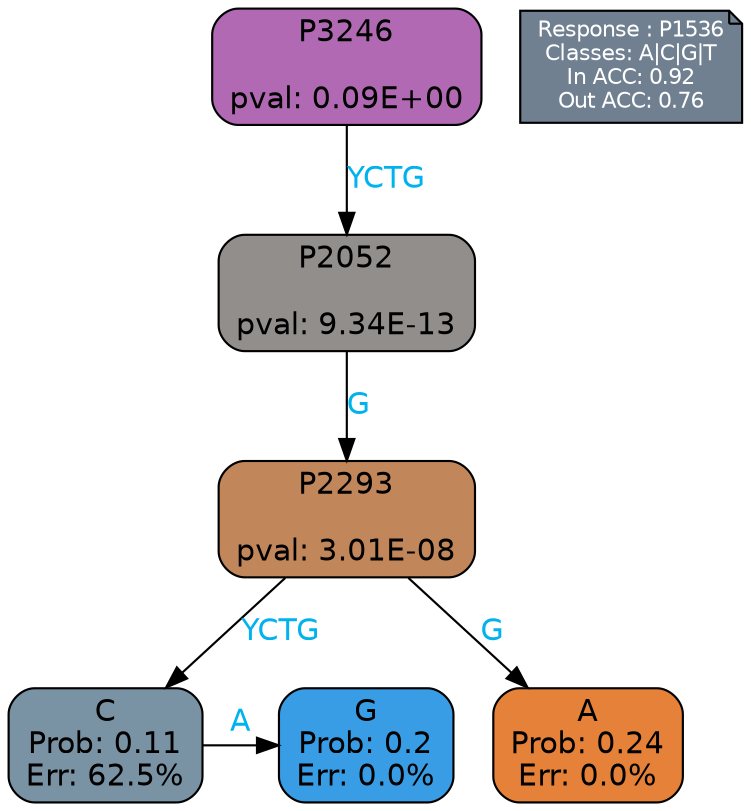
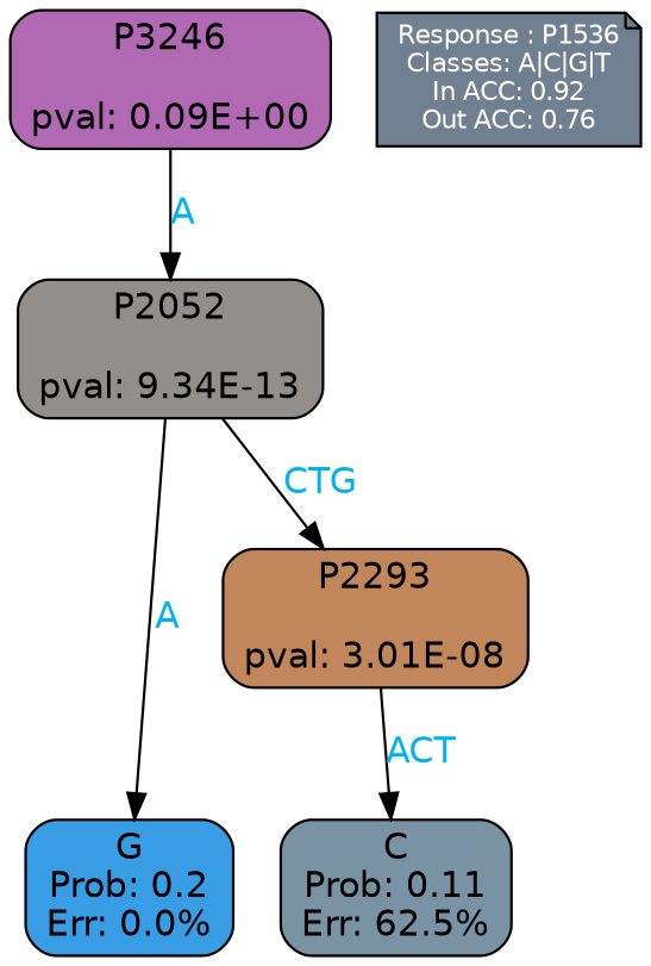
  digraph {
    ranksep=equally
    splines=polylines
    node [color=black fontname=helvetica shape=box style="filled, rounded"]
    edge [fontcolor=deepskyblue2 fontname=helvetica]
    n1 [fillcolor="#399de5" label="G\nProb: 0.2\nErr: 0.0%"]
    n2 [fillcolor="#7992a4" label="C\nProb: 0.11\nErr: 62.5%"]
-   n3 [fillcolor="#e58139" label="A\nProb: 0.24\nErr: 0.0%"]
    n4 [align=left fillcolor=slategray fontcolor=white fontsize=10 label="Response : P1536\nClasses: A|C|G|T\nIn ACC: 0.92\nOut ACC: 0.76\n" shape=note style=filled]
    n5 [fillcolor="#b069b2" label="P3246\n\npval: 0.09E+00"]
    n6 [fillcolor="#918e8c" label="P2052\n\npval: 9.34E-13"]
    n7 [fillcolor="#c2865b" label="P2293\n\npval: 3.01E-08"]
    subgraph sub_1 {
      rank=same
      n1
      n2
-     n3
    }
    subgraph sub_2 {
      rank=same
      n4
      n5
    }
-   n5 -> n6 [label=YCTG]
-   n2 -> n1 [label=A]
-   n6 -> n7 [label=G]
-   n7 -> n2 [label=YCTG]
-   n7 -> n3 [label=G]
+   n5 -> n6 [label=A]
+   n6 -> n1 [label=A]
+   n6 -> n7 [label=CTG]
+   n7 -> n2 [label=ACT]
  }
